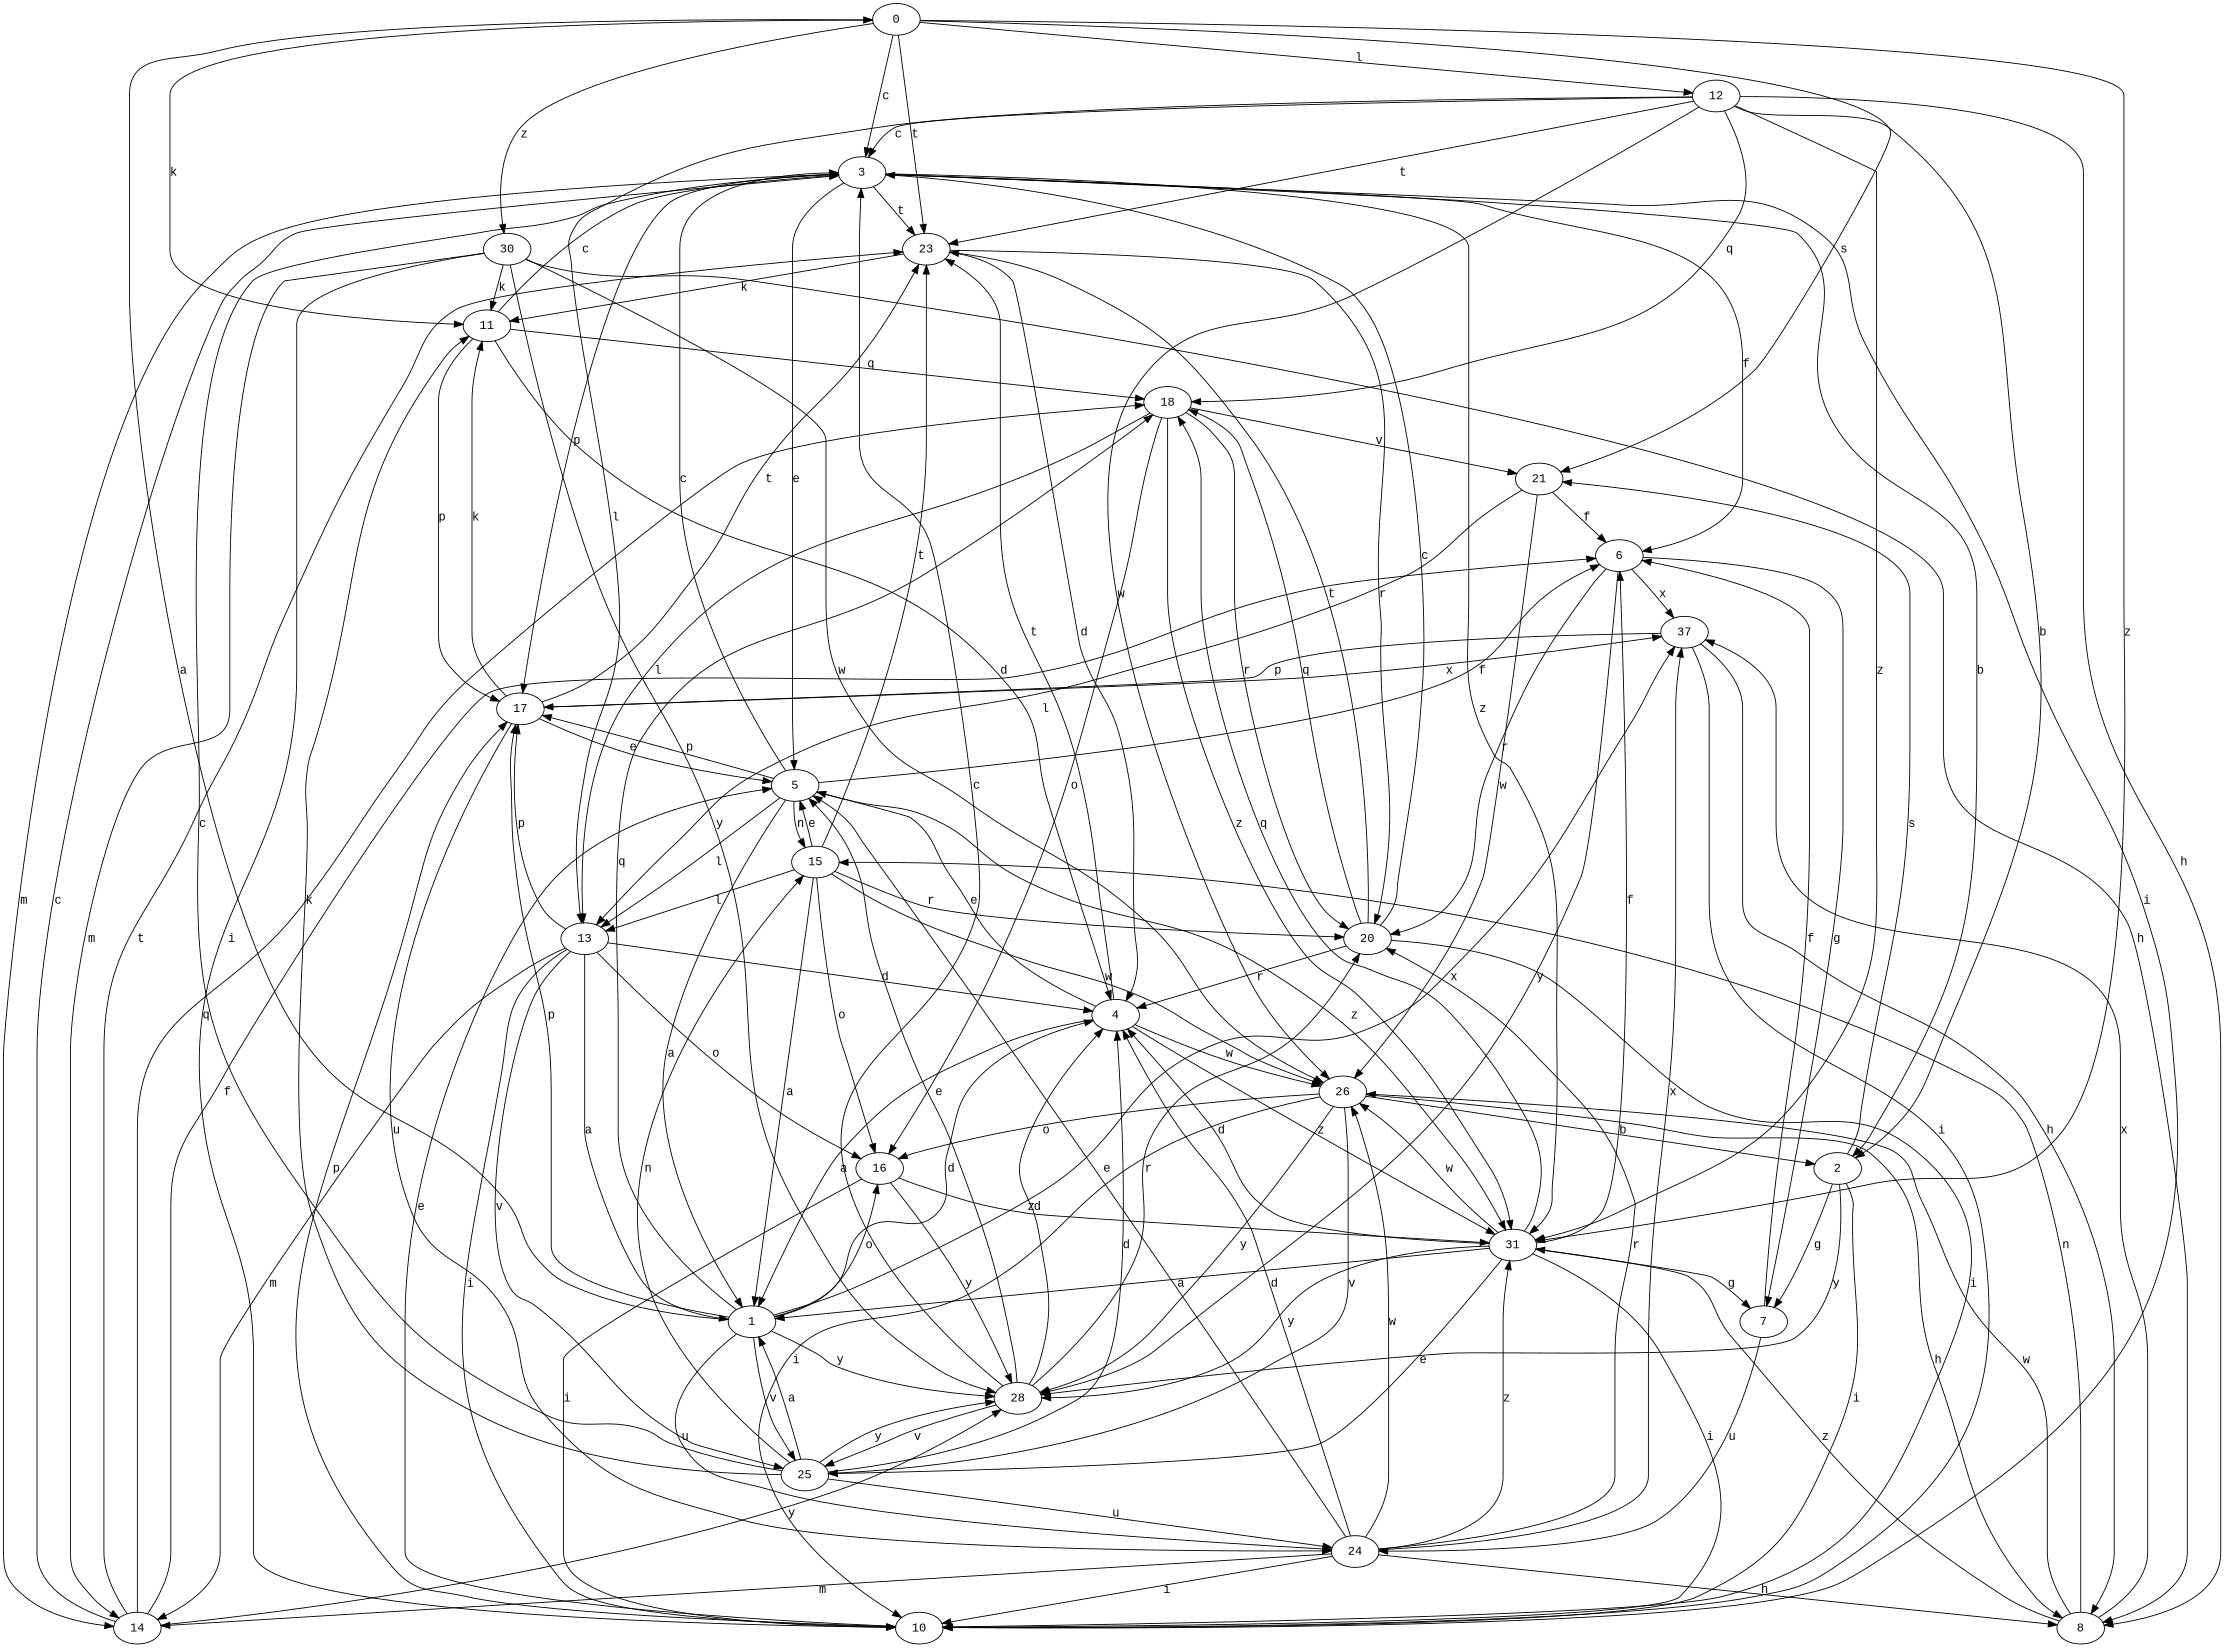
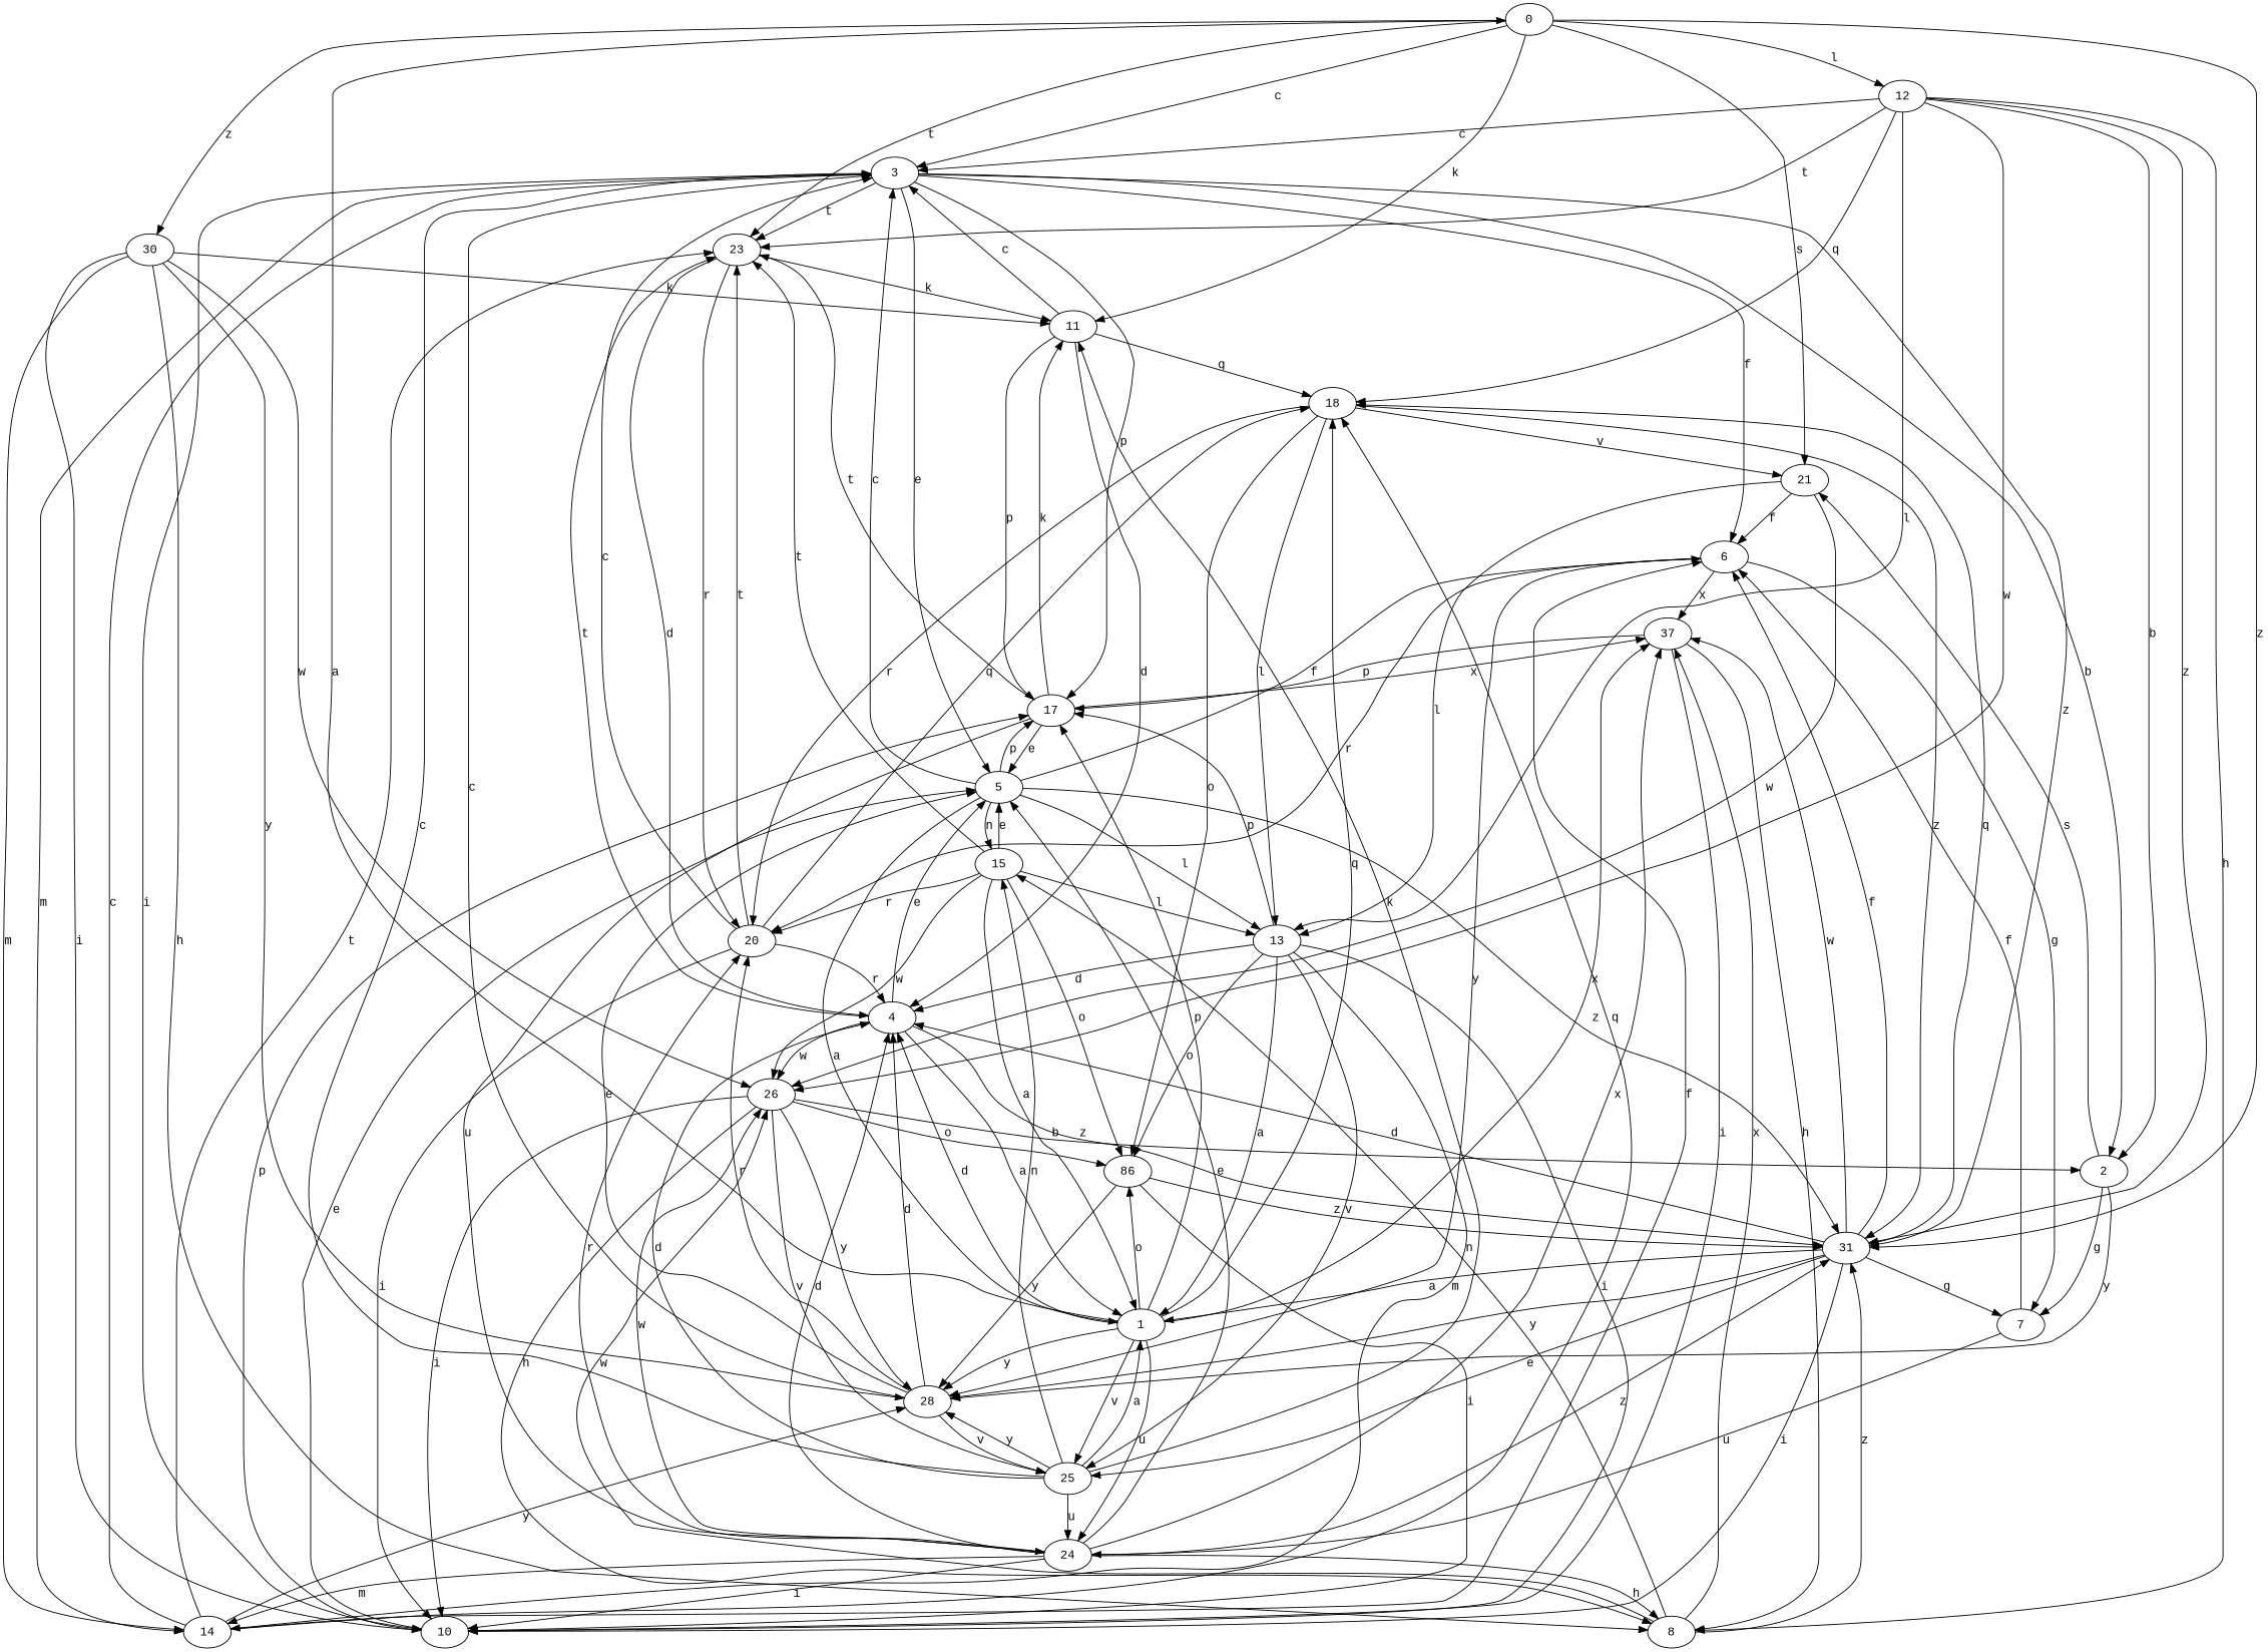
  strict digraph {
    fontname="Liberation Mono"
    node [fontname="Liberation Mono"]
    edge [fontname="Liberation Mono"]
    0
    3
    11
    12
    21
    23
    30
    31
    1
    4
-   16
+   16 [label=86]
    17
    18
    24
    25
    n16 [label=37]
    28
    2
    10
    5
    6
    14
    26
    13
    8
    20
    7
    15
    0 -> 3 [label=c]
    0 -> 11 [label=k]
    0 -> 12 [label=l]
    0 -> 21 [label=s]
    0 -> 23 [label=t]
    0 -> 30 [label=z]
    0 -> 31 [label=z]
    3 -> 23 [label=t]
    3 -> 31 [label=z]
    3 -> 17 [label=p]
    3 -> 2 [label=b]
    3 -> 10 [label=i]
    3 -> 5 [label=e]
    3 -> 6 [label=f]
    3 -> 14 [label=m]
    11 -> 3 [label=c]
    11 -> 4 [label=d]
    11 -> 17 [label=p]
    11 -> 18 [label=q]
    12 -> 3 [label=c]
    12 -> 23 [label=t]
    12 -> 31 [label=z]
    12 -> 18 [label=q]
    12 -> 2 [label=b]
    12 -> 26 [label=w]
    12 -> 13 [label=l]
    12 -> 8 [label=h]
    21 -> 6 [label=f]
    21 -> 26 [label=w]
    21 -> 13 [label=l]
    23 -> 11 [label=k]
    23 -> 4 [label=d]
    23 -> 20 [label=r]
    30 -> 11 [label=k]
    30 -> 28 [label=y]
    30 -> 10 [label=i]
    30 -> 14 [label=m]
    30 -> 26 [label=w]
    30 -> 8 [label=h]
    31 -> 1 [label=a]
    31 -> 4 [label=d]
    31 -> 18 [label=q]
    31 -> 25 [label=e]
    31 -> 28 [label=y]
    31 -> 10 [label=i]
    31 -> 6 [label=f]
-   31 -> 26 [label=w]
+   31 -> n16 [label=w]
    31 -> 7 [label=g]
    1 -> 0 [label=a]
    1 -> 4 [label=d]
    1 -> 16 [label=o]
    1 -> 17 [label=p]
    1 -> 18 [label=q]
    1 -> 24 [label=u]
    1 -> 25 [label=v]
    1 -> n16 [label=x]
    1 -> 28 [label=y]
    4 -> 23 [label=t]
    4 -> 31 [label=z]
    4 -> 1 [label=a]
    4 -> 5 [label=e]
    4 -> 26 [label=w]
    16 -> 31 [label=z]
    16 -> 28 [label=y]
    16 -> 10 [label=i]
    17 -> 11 [label=k]
    17 -> 23 [label=t]
    17 -> 24 [label=u]
    17 -> n16 [label=x]
    17 -> 5 [label=e]
    18 -> 21 [label=v]
    18 -> 31 [label=z]
    18 -> 16 [label=o]
    18 -> 13 [label=l]
    18 -> 20 [label=r]
    24 -> 31 [label=z]
    24 -> 4 [label=d]
    24 -> n16 [label=x]
    24 -> 10 [label=i]
    24 -> 5 [label=e]
    24 -> 14 [label=m]
    24 -> 26 [label=w]
    24 -> 8 [label=h]
    24 -> 20 [label=r]
    25 -> 3 [label=c]
    25 -> 11 [label=k]
    25 -> 1 [label=a]
    25 -> 4 [label=d]
    25 -> 24 [label=u]
    25 -> 28 [label=y]
    25 -> 15 [label=n]
    n16 -> 17 [label=p]
    n16 -> 10 [label=i]
    n16 -> 8 [label=h]
    28 -> 3 [label=c]
    28 -> 4 [label=d]
    28 -> 25 [label=v]
    28 -> 5 [label=e]
    28 -> 20 [label=r]
    2 -> 21 [label=s]
    2 -> 28 [label=y]
-   2 -> 10 [label=i]
    2 -> 7 [label=g]
    10 -> 17 [label=p]
    10 -> 5 [label=e]
    5 -> 3 [label=c]
    5 -> 31 [label=z]
    5 -> 1 [label=a]
    5 -> 17 [label=p]
    5 -> 6 [label=f]
    5 -> 13 [label=l]
    5 -> 15 [label=n]
    6 -> n16 [label=x]
    6 -> 28 [label=y]
    6 -> 20 [label=r]
    6 -> 7 [label=g]
    14 -> 3 [label=c]
    14 -> 23 [label=t]
    14 -> 18 [label=q]
    14 -> 28 [label=y]
    14 -> 6 [label=f]
    26 -> 16 [label=o]
    26 -> 25 [label=v]
    26 -> 28 [label=y]
    26 -> 2 [label=b]
    26 -> 10 [label=i]
    26 -> 8 [label=h]
    13 -> 1 [label=a]
    13 -> 4 [label=d]
    13 -> 16 [label=o]
    13 -> 17 [label=p]
    13 -> 25 [label=v]
    13 -> 10 [label=i]
    13 -> 14 [label=m]
    8 -> 31 [label=z]
    8 -> n16 [label=x]
    8 -> 26 [label=w]
    8 -> 15 [label=n]
    20 -> 3 [label=c]
    20 -> 23 [label=t]
    20 -> 4 [label=r]
    20 -> 18 [label=q]
    20 -> 10 [label=i]
    7 -> 24 [label=u]
    7 -> 6 [label=f]
    15 -> 23 [label=t]
    15 -> 1 [label=a]
    15 -> 16 [label=o]
    15 -> 5 [label=e]
    15 -> 26 [label=w]
    15 -> 13 [label=l]
    15 -> 20 [label=r]
  }
